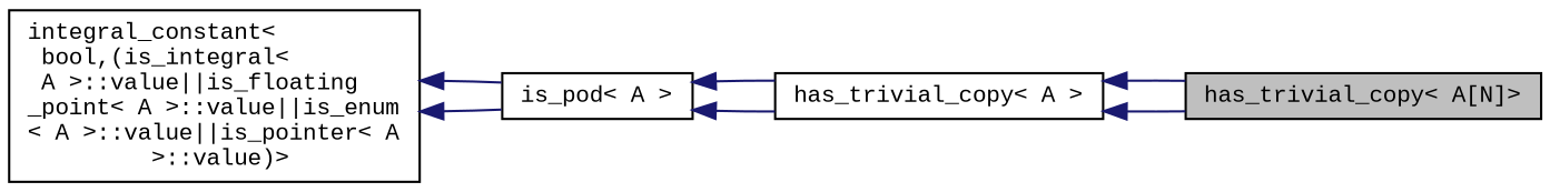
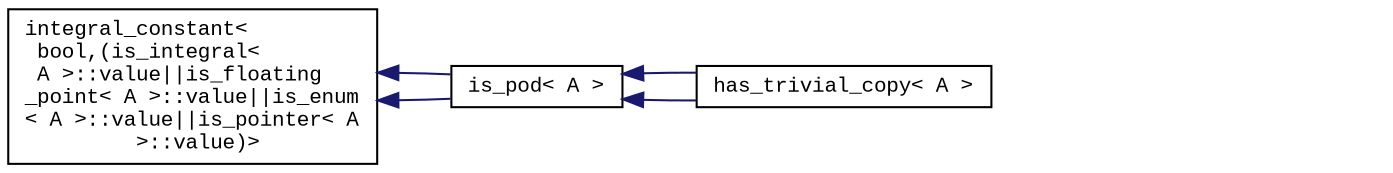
  digraph {
    rankdir=LR
    fontname="Liberation Mono"
    node [color=black fillcolor=white fontname="Liberation Mono" fontsize=10 shape=record style=filled]
    edge [color=midnightblue dir=back fontname="Liberation Mono" fontsize=10 labelfontname=Helvetica labelfontsize=10 style=solid]
-   n1 [fillcolor=grey75 fontcolor=black height=0.2 label="has_trivial_copy\< A[N]\>" width=0.4]
    n2 [height=0.2 label="has_trivial_copy\< A \>" width=0.4]
    n3 [height=0.2 label="is_pod\< A \>" width=0.4]
    n4 [height=0.2 label="integral_constant\<\l bool,(is_integral\<\l A \>::value\|\|is_floating\l_point\< A \>::value\|\|is_enum\l\< A \>::value\|\|is_pointer\< A\l \>::value)\>" width=0.4]
-   n2 -> n1
-   n2 -> n1
    n3 -> n2
    n3 -> n2
    n4 -> n3
    n4 -> n3
  }
